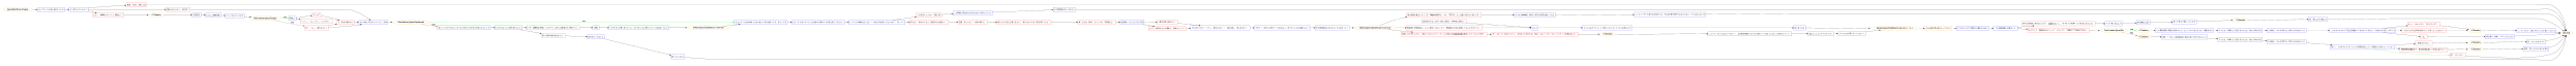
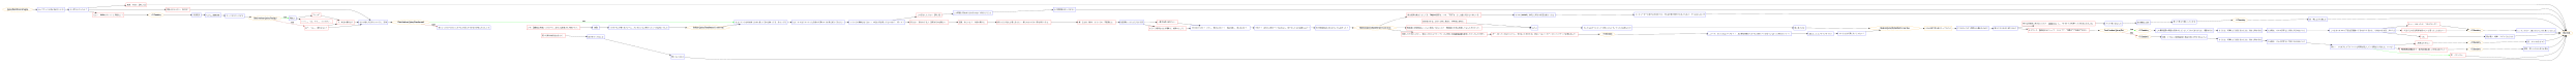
  digraph {
    fontname="PT Serif"
    rankdir=LR
    node [color=blue fontname="PT Serif" shape=box]
    edge [fontname="PT Serif"]
    "QuincyRank3Convo4 begins." [color=orange shape=""]
    n2 [label="セーフワードか何か決めないとな"]
    n3 [label="そう呼ぶんだったか？"]
    n4 [color=red label="えと…　Lettieのチャットと間違えた？"]
    n5 [color=red label="意味が分からない。何の話？"]
    n6 [color=red label="無理。やめだ。[閉じる]"]
    n7 [color=orange label="+5 Chemistry" shape=""]
    n8 [label="オレの頭に入る件についてだ、兄弟"]
    "Chat ends." [color=orange shape=""]
    n10 [label="笑笑笑笑"]
    n11 [color=orange label="Check boolean QuincyTransference1" shape=""]
    n12 [label="ちげぇよ相棒笑笑"]
    n13 [label="まぁソイツらを命を救うために使ってるのは知ってる。分かってる"]
    n14 [label="安いレンタカーみたいにオマエが出入りできるのが気に入らんノヨ"]
    n15 [label="クッソオモロいけどな"]
    n16 [label="だが、オレはフレームになる前の人間のコトを考え続けてるんだ…"]
-   n17 [label="んでオレはソレに線引きをしたい"]
    n18 [color=orange label="Check boolean QuincyTeasing1" shape=""]
    n19 [label="ソイツらの精神はもうない…　本当に何も残ってないのか？　何一つ？"]
    n20 [color=red label="いや。Quincyは高級レンタカーだ。あるいは最低でも中級クラス。"]
    n21 [color=red label="選べる乗り物沢山あるんで。"]
    n22 [label="90点だ"]
    n23 [color=red label="あー。うん…　要件はなに？"]
    n24 [color=red label="何かは…　残されてるよ。説明するのは難しい。"]
    n25 [color=red label="この話はしたくない。[閉じる]"]
    n26 [label=ends]
    n27 [label="話が分かってねぇな"]
    n28 [color=red label="*ヤッタ*"]
    n29 [color=red label="ハハッ…　うん。そう…　ジョウダン。"]
    n30 [color=red label="で、本当の要件は？"]
    n31 [color=red label="記憶、みたいな？　人格の断片だ。"]
    n32 [label="この問題に背を向けられるのはイイ気分だろうよ"]
    n33 [label="だがオマエが着てるフレーム、オレみたいな人間だったってのは知ってんだ"]
    n34 [label="聞いちゃいねえ"]
    n35 [color=red label="彼らに入り込むと感じるんだ…　彼らのかつての一部を得ていると。"]
    n36 [label="その選択肢はオレにはない"]
    n37 [color=orange label="Boolean QuincyTransference1 is now true." shape=""]
    n38 [color=red label="癖。立ち方。動作。そういうの。不思議だよ。"]
    n39 [label="性別変わったらビビるだろ笑"]
    n40 [color=red label="一番不自然と感じない。"]
    n41 [color=red label="そういう境界はかなり曖昧だ、結局のところ。"]
    n42 [label="だがそれだけか？　ただ…　断片なのか？！　他は全部…　消えるのか？！"]
    n43 [label="で何だ？　自分の人間スーツがあるなら、何でオレたちが必要なんだ？"]
    n44 [label="何でentratiはわざわざオレたちを作った？"]
    n45 [color=orange label="Boolean QuincyTransference2 is now true." shape=""]
    n46 [color=red label="推測しかできないけど…　彼はこのタイムラインでこっちが使えるWARFRAMEを確保したかったんだと思う。"]
    n47 [color=red label="彼は世界を救おうとしてる。Origin太陽系を。いや、*宇宙*を。少しは盆に返らない水もいる。"]
    n48 [color=red label="Entratiの行動理由をこっちに推測してほしいの？　Eleanorに手札を透視してもらう方がマシだ。"]
    n49 [color=red label="万一、持ってこれなかったり…　何かあった時のため。彼はいつもバックアップにバックアップを重ねるんだ。"]
    n50 [color=red label="多分彼のすること全てと同じ理由だ。科学的な好奇心。"]
    n51 [label="んだよ"]
    n52 [label="オマエがentratiと対峙した時その発言は無かったな"]
    n53 [color=orange label="+5 Chemistry" shape=""]
    n54 [label="オレたちはヤツにとって人間じゃなくモノだったのは明らかだ"]
    n55 [label="コンピューターの前では大口叩ける。それを行動で裏付けれるとなると、そうはならないぜ"]
    n56 [label="…スペア。オレたちはスペアか？！　あの喋る怪物からオマエの肉スーツが出てこなかった時のタメか？！"]
    n57 [label="使い捨てのな"]
    n58 [label="ああとことんメチャクチャだ！"]
-   n59 [color=orange label="Boolean QuincyToySoldier2 is now 残されてるよ." shape=""]
+   n59 [color=orange label="Boolean QuincyToySoldier2 is now true." shape=""]
    n60 [label="オレたちは人間だモノじゃない！"]
    n61 [color=orange label="それが嫌で軍を抜けたってのによ"]
    n62 [label="ヤツみたいなクソ野郎から離れるために"]
-   n63 [label="だが結局最後には捕まった"]
+   n63 [label="彼らに入り込むと感じるんだ"]
    n64 [color=red label="まだマシさ。Quincyはセクシーで、イカしてて、*狙撃兵*で*超能力*持ちだ。"]
    n65 [color=red label="軍では具体的に何があったの？　Quincyはよく…　*オモチャの兵隊*ってのを話に出すよね。"]
    n66 [color=orange label="Check boolean QuincyFlirt" shape=""]
    n67 [label="マジで長い話なんだ"]
    n68 [color=orange label="+5 Chemistry" shape=""]
    n69 [color=orange label="+5 Chemistry" shape=""]
    n70 [label="別の機会に話す"]
    n71 [label="この最高品質の商品を元気づけようとしてくれてありがとな、感謝するゼ"]
    n72 [label="笑笑　イイねこの最高品質の商品の良さが分かるなんてよ"]
    n73 [label="座って考えて飲むことにする"]
    n74 [label="そうだな。何事もどう捉えるかだよな。励まし助かるぜ"]
    n75 [label="そうだな。何事もどう捉えるかだよな。励まし助かるぜ"]
    n76 [color=orange label="+5 Chemistry" shape=""]
    n77 [label="だが頼む。オレの許可なしで頭に入るのはナシだ"]
    n78 [label="だが頼む。オレの許可なしで頭に入るのはナシだ"]
    n79 [label="笑　考えながら飲むか"]
    n80 [label="じゃなきゃオマエに下品な妄想抱いてるのがバレるかも、それはのぞき見、ダロ？;)"]
    n81 [label="特に…　トモダチとプライベートな時間を過ごしている間は入り込むな、いいな？"]
    n82 [color=red label="…人生でこれほど転移を使いたいと思ったことはない…"]
    n83 [color=red label="えー…　わかったよ。つまんないヤツ。"]
    n84 [color=red label="うわ。"]
    n85 [color=red label="PROTOFRAME基準で「Do Not Disturb」の同等は何だろう？"]
    n86 [color=red label="…約束はできない。"]
    n87 [color=red label="笑　イエッサー。"]
    n88 [color=orange label="+5 Chemistry" shape=""]
    n89 [label="落ち着け、相棒　フザけてただけだ"]
    n90 [color=orange label="+5 Chemistry" shape=""]
    n91 [color=orange label="+5 Chemistry" shape=""]
    n92 [label="レッスンその一、腹八分くらいが丁度いいんだ ;)"]
    n93 [label="笑笑　賢いんだから何とか察せ"]
    n94 [label="笑　ヤキいれるぞコラ"]
    "QuincyRank3Convo4 begins." -> n2
    n2 -> n3
    n3 -> n4
    n3 -> n5
    n3 -> n6
    n4 -> n7
    n5 -> n8
    n6 -> "Chat ends."
    n7 -> n10
    n8 -> n11
    n10 -> n12
    n11 -> n13 [color=green label=true]
    n11 -> n14 [color=brown label=false]
    n12 -> n15
    n13 -> n16
-   n14 -> n17
    n15 -> n18
    n16 -> n19
-   n17 -> n20
-   n17 -> n21
    n18 -> n22 [color=green label=true]
    n18 -> n23 [color=brown label=true]
    n19 -> n24
    n19 -> n25
    n20 -> n26
    n21 -> n27
    n22 -> n28
    n22 -> n29
    n23 -> n8
    n23 -> n30
    n24 -> n31
    n25 -> n32
    n26 -> n33
    n27 -> n34
    n28 -> n30
    n30 -> n8
    n31 -> n35
    n32 -> n36
    n33 -> n37
    n34 -> "Chat ends."
    n35 -> n38
    n36 -> "Chat ends."
    n37 -> n13
    n38 -> n39
    n39 -> n40
    n39 -> n41
    n40 -> n42
    n41 -> n42
    n42 -> n43
    n43 -> n44
    n44 -> n45
    n45 -> n46
    n45 -> n47
    n45 -> n48
    n46 -> n49
    n47 -> n52
    n48 -> n51
    n49 -> n53
    n50 -> n51
    n51 -> n54
    n52 -> n55
    n53 -> n56
    n54 -> n57
    n55 -> "Chat ends."
    n56 -> n58
    n57 -> n59
    n58 -> n60
    n59 -> n61
    n60 -> n59
    n61 -> n62
    n62 -> n63
    n63 -> n64
    n63 -> n65
    n64 -> n66
    n65 -> n67
    n66 -> n68 [color=green label=true]
    n66 -> n69 [color=brown label=false]
    n67 -> n70
    n68 -> n71
    n69 -> n72
    n70 -> n73
    n71 -> n74
    n72 -> n75
    n73 -> n76
    n74 -> n77
    n75 -> n78
    n76 -> n79
    n77 -> n80
    n78 -> n81
    n79 -> "Chat ends."
    n80 -> n82
    n80 -> n83
    n80 -> n84
    n81 -> n85
    n81 -> n86
    n81 -> n87 [color=green]
    n82 -> n88
    n83 -> n88
    n84 -> n89
    n85 -> n90
    n86 -> n91
    n87 -> "Chat ends."
    n88 -> n92
    n89 -> "Chat ends."
    n90 -> n93
    n91 -> n94
    n92 -> "Chat ends."
    n93 -> "Chat ends."
    n94 -> "Chat ends."
  }
